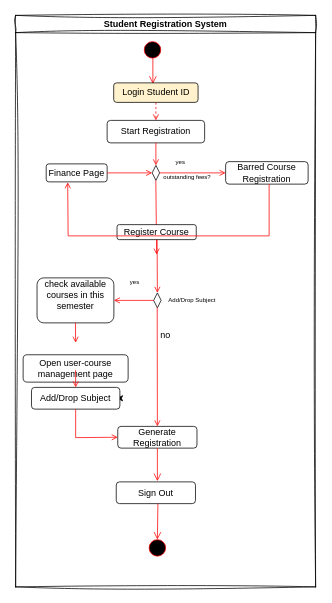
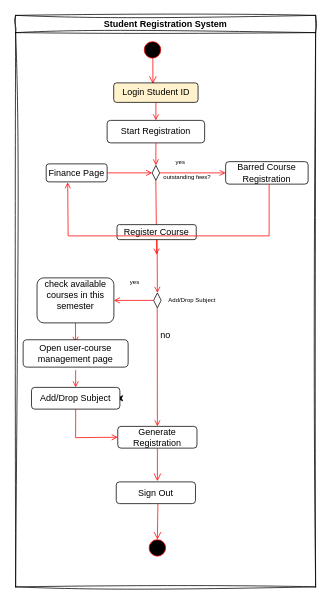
  <mxCell id="0" />
  <mxCell id="1" parent="0" />
  <mxCell id="2" value="Student Registration System" style="swimlane;whiteSpace=wrap;sketch=1;curveFitting=1;jiggle=2;" parent="1" vertex="1"><mxGeometry x="20" y="20" width="400" height="762" as="geometry" /></mxCell>
  <mxCell id="3" value="" style="ellipse;shape=startState;fillColor=#000000;strokeColor=#ff0000;" parent="2" vertex="1"><mxGeometry x="167.5" y="31" width="30" height="30" as="geometry" /></mxCell>
  <mxCell id="4" value="" style="edgeStyle=elbowEdgeStyle;elbow=horizontal;verticalAlign=bottom;endArrow=open;endSize=8;strokeColor=#FF0000;endFill=1;rounded=0;entryX=0.466;entryY=0.049;entryDx=0;entryDy=0;entryPerimeter=0;exitX=0.516;exitY=0.884;exitDx=0;exitDy=0;exitPerimeter=0;" parent="2" source="3" target="6" edge="1"><mxGeometry x="167.5" y="32" as="geometry"><mxPoint x="182.79" y="102" as="targetPoint" /><mxPoint x="181" y="60" as="sourcePoint" /></mxGeometry></mxCell>
- <mxCell id="5" value="" style="endArrow=open;strokeColor=#FF0000;endFill=1;rounded=0;entryX=0.5;entryY=0;entryDx=0;entryDy=0;exitX=0.5;exitY=1;exitDx=0;exitDy=0;dashed=1;" parent="2" source="6" target="7" edge="1"><mxGeometry relative="1" as="geometry"><mxPoint x="183.43" y="120" as="sourcePoint" /><mxPoint x="183.43" y="180" as="targetPoint" /></mxGeometry></mxCell>
+ <mxCell id="5" value="" style="endArrow=open;strokeColor=#FF0000;endFill=1;rounded=0;entryX=0.5;entryY=0;entryDx=0;entryDy=0;exitX=0.5;exitY=1;exitDx=0;exitDy=0;" parent="2" source="6" target="7" edge="1"><mxGeometry relative="1" as="geometry"><mxPoint x="183.43" y="120" as="sourcePoint" /><mxPoint x="183.43" y="180" as="targetPoint" /></mxGeometry></mxCell>
  <mxCell id="6" value="Login Student ID" style="rounded=1;whiteSpace=wrap;html=1;fillColor=#fff2cc;" vertex="1" parent="2"><mxGeometry x="130.75" y="90" width="112.5" height="26" as="geometry" /></mxCell>
  <mxCell id="7" value="Start Registration" style="rounded=1;whiteSpace=wrap;html=1;" vertex="1" parent="2"><mxGeometry x="122" y="140" width="130" height="30" as="geometry" /></mxCell>
  <mxCell id="8" value="" style="rhombus;whiteSpace=wrap;html=1;" vertex="1" parent="2"><mxGeometry x="182" y="200" width="10" height="20" as="geometry" /></mxCell>
  <mxCell id="9" value="" style="endArrow=open;strokeColor=#FF0000;endFill=1;rounded=0;entryX=0.5;entryY=0;entryDx=0;entryDy=0;exitX=0.5;exitY=1;exitDx=0;exitDy=0;" parent="2" source="7" target="8" edge="1"><mxGeometry relative="1" as="geometry"><mxPoint x="182.18" y="210.0" as="sourcePoint" /><mxPoint x="182.18" y="265.0" as="targetPoint" /></mxGeometry></mxCell>
  <mxCell id="10" value="" style="endArrow=open;strokeColor=#FF0000;endFill=1;rounded=0;exitX=1;exitY=0.5;exitDx=0;exitDy=0;" edge="1" parent="2" source="8"><mxGeometry relative="1" as="geometry"><mxPoint x="230" y="210" as="sourcePoint" /><mxPoint x="280" y="210" as="targetPoint" /></mxGeometry></mxCell>
  <mxCell id="11" value="&lt;font style=&quot;font-size: 8px;&quot;&gt;yes&lt;/font&gt;" style="text;html=1;strokeColor=none;fillColor=none;align=center;verticalAlign=middle;whiteSpace=wrap;rounded=0;" vertex="1" parent="2"><mxGeometry x="190" y="180" width="60" height="30" as="geometry" /></mxCell>
  <mxCell id="12" value="Barred Course Registration" style="rounded=1;whiteSpace=wrap;html=1;" vertex="1" parent="2"><mxGeometry x="280" y="195" width="110" height="30" as="geometry" /></mxCell>
  <mxCell id="13" value="&lt;font style=&quot;font-size: 8px;&quot;&gt;outstanding fees?&lt;/font&gt;" style="text;html=1;strokeColor=none;fillColor=none;align=center;verticalAlign=middle;whiteSpace=wrap;rounded=0;" vertex="1" parent="2"><mxGeometry x="188.75" y="200" width="80" height="30" as="geometry" /></mxCell>
  <mxCell id="14" value="" style="endArrow=open;strokeColor=#FF0000;endFill=1;rounded=0;entryX=0.5;entryY=0;entryDx=0;entryDy=0;exitX=0.5;exitY=1;exitDx=0;exitDy=0;" edge="1" parent="2"><mxGeometry relative="1" as="geometry"><mxPoint x="186.93" y="220" as="sourcePoint" /><mxPoint x="188.005" y="319" as="targetPoint" /></mxGeometry></mxCell>
  <mxCell id="15" value="Register Course" style="rounded=1;whiteSpace=wrap;html=1;" vertex="1" parent="2"><mxGeometry x="135.19" y="279" width="105.63" height="20" as="geometry" /></mxCell>
  <mxCell id="16" value="&#10;&lt;span style=&quot;color: rgb(0, 0, 0); font-family: Helvetica; font-size: 12px; font-style: normal; font-variant-ligatures: normal; font-variant-caps: normal; font-weight: 400; letter-spacing: normal; orphans: 2; text-align: center; text-indent: 0px; text-transform: none; widows: 2; word-spacing: 0px; -webkit-text-stroke-width: 0px; background-color: rgb(251, 251, 251); text-decoration-thickness: initial; text-decoration-style: initial; text-decoration-color: initial; float: none; display: inline !important;&quot;&gt;check available courses in this semester&lt;/span&gt;&lt;br style=&quot;border-color: var(--border-color); color: rgb(0, 0, 0); font-family: Helvetica; font-size: 12px; font-style: normal; font-variant-ligatures: normal; font-variant-caps: normal; font-weight: 400; letter-spacing: normal; orphans: 2; text-align: center; text-indent: 0px; text-transform: none; widows: 2; word-spacing: 0px; -webkit-text-stroke-width: 0px; background-color: rgb(251, 251, 251); text-decoration-thickness: initial; text-decoration-style: initial; text-decoration-color: initial;&quot;&gt;&#10;&#10;" style="rounded=1;whiteSpace=wrap;html=1;" vertex="1" parent="2"><mxGeometry x="28.56" y="350" width="102.44" height="60" as="geometry" /></mxCell>
  <mxCell id="17" value="" style="rhombus;whiteSpace=wrap;html=1;" vertex="1" parent="2"><mxGeometry x="184" y="370" width="10" height="20" as="geometry" /></mxCell>
  <mxCell id="18" value="" style="endArrow=open;strokeColor=#FF0000;endFill=1;rounded=0;entryX=1;entryY=0.5;entryDx=0;entryDy=0;exitX=0;exitY=0.5;exitDx=0;exitDy=0;" edge="1" parent="2" source="17" target="16"><mxGeometry relative="1" as="geometry"><mxPoint x="180" y="383" as="sourcePoint" /><mxPoint x="130" y="379" as="targetPoint" /></mxGeometry></mxCell>
  <mxCell id="19" value="&lt;font style=&quot;font-size: 8px;&quot;&gt;yes&lt;/font&gt;" style="text;html=1;strokeColor=none;fillColor=none;align=center;verticalAlign=middle;whiteSpace=wrap;rounded=0;" vertex="1" parent="2"><mxGeometry x="128.75" y="340" width="60" height="30" as="geometry" /></mxCell>
  <mxCell id="20" value="" style="endArrow=open;strokeColor=#FF0000;endFill=1;rounded=0;entryX=0.5;entryY=0;entryDx=0;entryDy=0;exitX=0.5;exitY=1;exitDx=0;exitDy=0;" edge="1" parent="2" source="16"><mxGeometry relative="1" as="geometry"><mxPoint x="79.07" y="389" as="sourcePoint" /><mxPoint x="80" y="436.5" as="targetPoint" /></mxGeometry></mxCell>
- <mxCell id="21" value="Open user-course management page" style="rounded=1;whiteSpace=wrap;html=1;" vertex="1" parent="2"><mxGeometry x="10" y="452.5" width="140" height="36.5" as="geometry" /></mxCell>
+ <mxCell id="21" value="Open user-course management page" style="rounded=1;whiteSpace=wrap;html=1;" vertex="1" parent="2"><mxGeometry x="10" y="432.5" width="140" height="36.5" as="geometry" /></mxCell>
  <mxCell id="22" value="" style="endArrow=open;strokeColor=#FF0000;endFill=1;rounded=0;entryX=0.5;entryY=0;entryDx=0;entryDy=0;exitX=0.478;exitY=0.981;exitDx=0;exitDy=0;exitPerimeter=0;" edge="1" parent="2" source="17" target="23"><mxGeometry relative="1" as="geometry"><mxPoint x="185" y="390" as="sourcePoint" /><mxPoint x="222.28" y="379.18" as="targetPoint" /></mxGeometry></mxCell>
  <mxCell id="23" value="Generate Registration" style="rounded=1;whiteSpace=wrap;html=1;" vertex="1" parent="2"><mxGeometry x="136.18" y="548" width="105.63" height="29" as="geometry" /></mxCell>
  <mxCell id="24" value="" style="endArrow=open;strokeColor=#FF0000;endFill=1;rounded=0;exitX=0.506;exitY=1;exitDx=0;exitDy=0;exitPerimeter=0;entryX=0.5;entryY=0;entryDx=0;entryDy=0;" edge="1" parent="2" source="15" target="17"><mxGeometry relative="1" as="geometry"><mxPoint x="165.68" y="350" as="sourcePoint" /><mxPoint x="166" y="370" as="targetPoint" /></mxGeometry></mxCell>
  <mxCell id="25" value="" style="endArrow=open;strokeColor=#FF0000;endFill=1;rounded=0;exitX=0.5;exitY=1;exitDx=0;exitDy=0;entryX=0.5;entryY=0;entryDx=0;entryDy=0;" edge="1" parent="2" target="27"><mxGeometry relative="1" as="geometry"><mxPoint x="80" y="473" as="sourcePoint" /><mxPoint x="78.375" y="496" as="targetPoint" /></mxGeometry></mxCell>
  <mxCell id="26" style="edgeStyle=orthogonalEdgeStyle;rounded=0;orthogonalLoop=1;jettySize=auto;html=1;exitX=1;exitY=0.5;exitDx=0;exitDy=0;" edge="1" parent="2" source="27"><mxGeometry relative="1" as="geometry"><mxPoint x="134.617" y="510.383" as="targetPoint" /></mxGeometry></mxCell>
  <mxCell id="27" value="Add/Drop Subject" style="rounded=1;whiteSpace=wrap;html=1;" vertex="1" parent="2"><mxGeometry x="21.15" y="496" width="117.85" height="29" as="geometry" /></mxCell>
  <mxCell id="28" value="" style="endArrow=open;strokeColor=#FF0000;endFill=1;rounded=0;exitX=0.5;exitY=1;exitDx=0;exitDy=0;entryX=0;entryY=0.5;entryDx=0;entryDy=0;" edge="1" parent="2" source="27" target="23"><mxGeometry relative="1" as="geometry"><mxPoint x="79.2" y="499" as="sourcePoint" /><mxPoint x="79.2" y="529" as="targetPoint" /><Array as="points"><mxPoint x="80" y="563" /></Array></mxGeometry></mxCell>
  <mxCell id="29" value="&lt;font style=&quot;font-size: 8px;&quot;&gt;Add/Drop Subject&lt;/font&gt;" style="text;html=1;strokeColor=none;fillColor=none;align=center;verticalAlign=middle;whiteSpace=wrap;rounded=0;" vertex="1" parent="2"><mxGeometry x="190" y="369" width="91.25" height="17" as="geometry" /></mxCell>
  <mxCell id="30" value="Finance Page" style="rounded=1;whiteSpace=wrap;html=1;" vertex="1" parent="2"><mxGeometry x="40.75" y="198" width="81.25" height="24" as="geometry" /></mxCell>
  <mxCell id="31" value="" style="endArrow=open;strokeColor=#FF0000;endFill=1;rounded=0;exitX=0.5;exitY=1;exitDx=0;exitDy=0;entryX=0.353;entryY=1.025;entryDx=0;entryDy=0;entryPerimeter=0;" edge="1" parent="2" target="30"><mxGeometry relative="1" as="geometry"><mxPoint x="338" y="225" as="sourcePoint" /><mxPoint x="100" y="234" as="targetPoint" /><Array as="points"><mxPoint x="338" y="294" /><mxPoint x="70" y="294" /></Array></mxGeometry></mxCell>
  <mxCell id="32" value="" style="endArrow=open;strokeColor=#FF0000;endFill=1;rounded=0;entryX=0;entryY=0.5;entryDx=0;entryDy=0;exitX=1;exitY=0.5;exitDx=0;exitDy=0;" edge="1" parent="2" source="30" target="8"><mxGeometry relative="1" as="geometry"><mxPoint x="150" y="210" as="sourcePoint" /><mxPoint x="150" y="240" as="targetPoint" /></mxGeometry></mxCell>
  <mxCell id="33" value="no" style="text;html=1;strokeColor=none;fillColor=none;align=center;verticalAlign=middle;whiteSpace=wrap;rounded=0;" vertex="1" parent="2"><mxGeometry x="170" y="412" width="60" height="30" as="geometry" /></mxCell>
  <mxCell id="34" value="" style="ellipse;shape=startState;fillColor=#000000;strokeColor=#ff0000;" vertex="1" parent="2"><mxGeometry x="174" y="695" width="30" height="30" as="geometry" /></mxCell>
  <mxCell id="35" value="" style="edgeStyle=elbowEdgeStyle;elbow=horizontal;verticalAlign=bottom;endArrow=open;endSize=8;strokeColor=#FF0000;endFill=1;rounded=0;entryX=0.466;entryY=0.049;entryDx=0;entryDy=0;entryPerimeter=0;exitX=0.5;exitY=1;exitDx=0;exitDy=0;" edge="1" parent="2" source="23"><mxGeometry x="-76.44" y="574" as="geometry"><mxPoint x="189.06" y="621" as="targetPoint" /><mxPoint x="189.995" y="573" as="sourcePoint" /></mxGeometry></mxCell>
  <mxCell id="36" value="Sign Out" style="rounded=1;whiteSpace=wrap;html=1;" vertex="1" parent="2"><mxGeometry x="134.18" y="622" width="105.63" height="29" as="geometry" /></mxCell>
  <mxCell id="37" value="" style="edgeStyle=elbowEdgeStyle;elbow=horizontal;verticalAlign=bottom;endArrow=open;endSize=8;strokeColor=#FF0000;endFill=1;rounded=0;entryX=0.466;entryY=0.049;entryDx=0;entryDy=0;entryPerimeter=0;exitX=0.5;exitY=1;exitDx=0;exitDy=0;" edge="1" parent="2"><mxGeometry x="-326.75" y="664" as="geometry"><mxPoint x="188.75" y="699" as="targetPoint" /><mxPoint x="189.69" y="651" as="sourcePoint" /></mxGeometry></mxCell>
